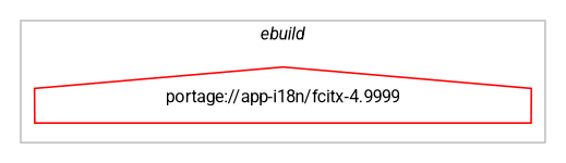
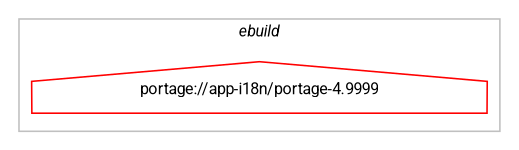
  digraph {
    compound=true
    concentrate=true
    fontname=Roboto
    fontsize=10
    newrank=true
    rankdir=LR
    ranksep=1.5
-   n1 [color=red fontname=Roboto fontsize=10 label="portage://app-i18n/fcitx-4.9999" width=4 shape=house]
+   n1 [color=red fontname=Roboto fontsize=10 label="portage://app-i18n/portage-4.9999" width=4 shape=house]
    subgraph cluster_1 {
      color=gray
      label=<<i>ebuild</i>>
      n1
    }
    subgraph cluster_2 {
      color=gray
      label=<<i>dependencies</i>>
      subgraph cluster_3 {
        color=gray
        fillcolor="#eeeeee"
        label=<<i>compile</i>>
        style=filled
      }
      subgraph cluster_4 {
        color=gray
        fillcolor="#eeeeee"
        label=<<i>compile and run</i>>
        style=filled
      }
      subgraph cluster_5 {
        color=gray
        fillcolor="#eeeeee"
        label=<<i>run</i>>
        style=filled
      }
    }
    subgraph cluster_6 {
      color=gray
      label=<<i>candidates</i>>
      rank=same
    }
  }
